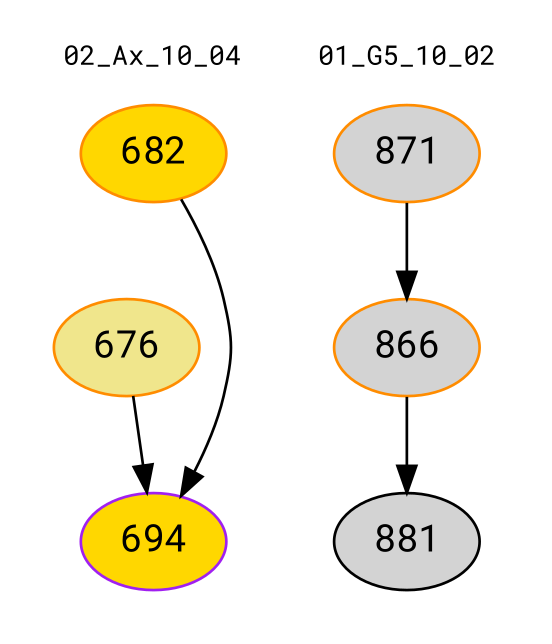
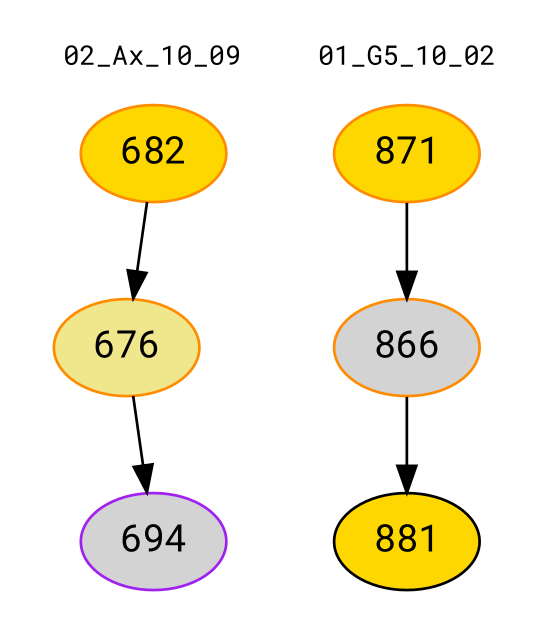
  digraph {
    fontname="Roboto Mono"
    node [color=darkorange fillcolor=gold fontname="Roboto Mono" style=filled]
    edge [color=black fontname="Roboto Mono"]
    n1 [label=682]
    n2 [fillcolor=khaki label=676]
-   n3 [color=purple label=694]
-   n4 [fillcolor=lightgrey label=871]
+   n3 [color=purple fillcolor=lightgrey label=694]
+   n4 [label=871]
    n5 [fillcolor=lightgrey label=866]
-   n6 [color=black fillcolor=lightgrey label=881]
+   n6 [color=black label=881]
    subgraph cluster_1 {
      color=white
      fontsize=10
-     label="02_Ax_10_04"
+     label="02_Ax_10_09"
      n1
      n2
      n3
    }
    subgraph cluster_2 {
      color=white
      fontsize=10
      label="01_G5_10_02"
      n4
      n5
      n6
    }
-   n1 -> n3
+   n1 -> n2
    n2 -> n3
    n4 -> n5
    n5 -> n6
  }
